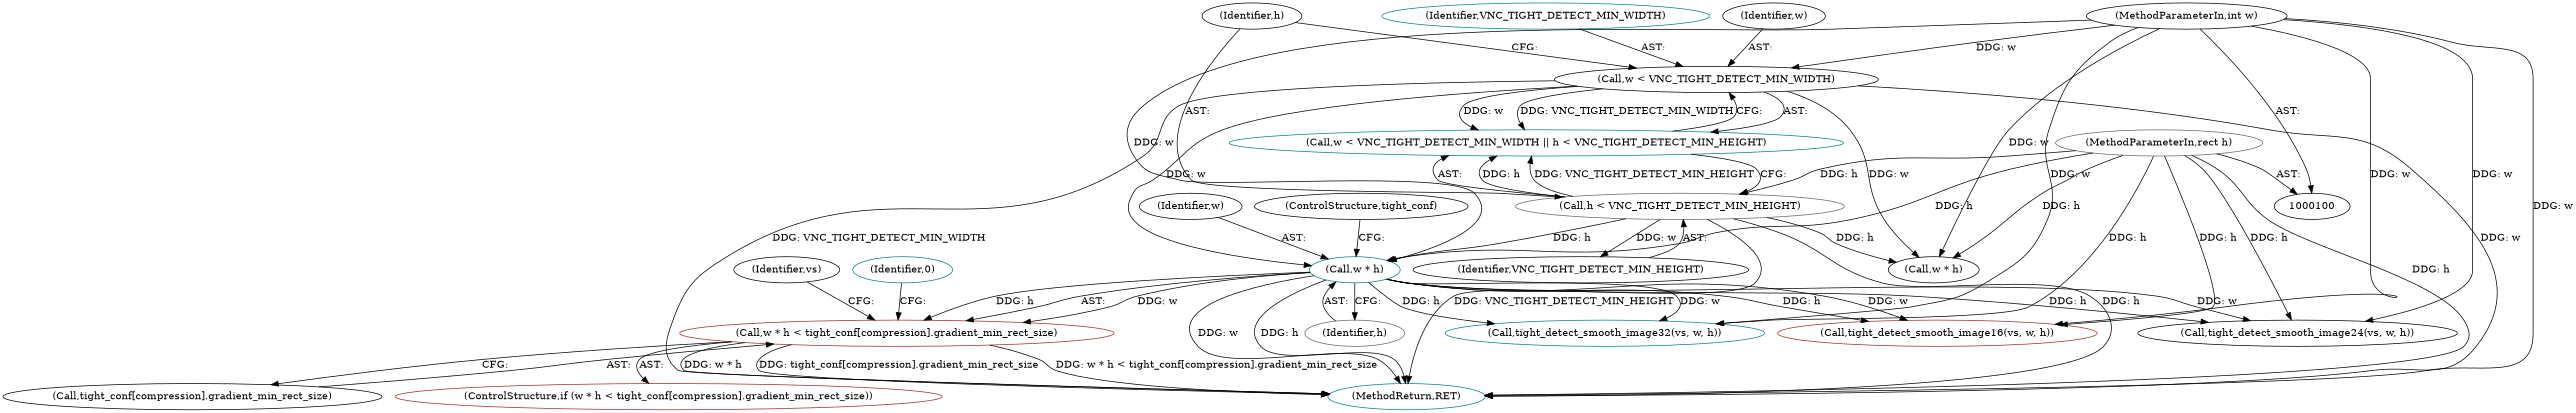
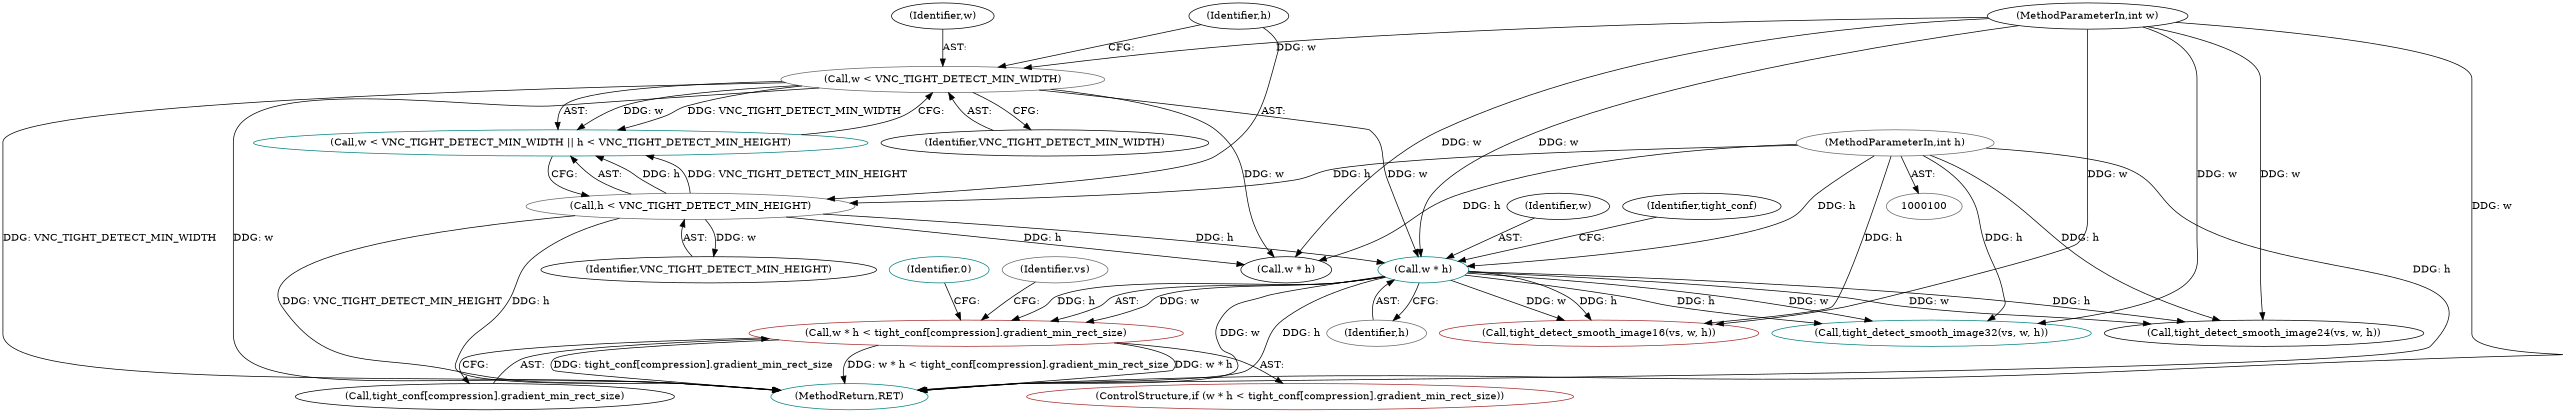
  digraph {
    node [color=black]
    n1 [color=brown label="(Call,w * h < tight_conf[compression].gradient_min_rect_size)"]
    n2 [color=brown label="(ControlStructure,if (w * h < tight_conf[compression].gradient_min_rect_size))"]
    n3 [label="(Call,tight_conf[compression].gradient_min_rect_size)"]
    n4 [color=teal label="(MethodReturn,RET)"]
    n5 [color=teal label="(Call,w * h)"]
    n6 [color=gray40 label="(Identifier,h)"]
    n7 [label="(Call,tight_detect_smooth_image24(vs, w, h))"]
    n8 [color=teal label="(Call,tight_detect_smooth_image32(vs, w, h))"]
    n9 [color=brown label="(Call,tight_detect_smooth_image16(vs, w, h))"]
-   n10 [label="(Call,w < VNC_TIGHT_DETECT_MIN_WIDTH)"]
+   n10 [color=gray40 label="(Call,w < VNC_TIGHT_DETECT_MIN_WIDTH)"]
    n11 [label="(Call,w * h)"]
    n12 [color=teal label="(Call,w < VNC_TIGHT_DETECT_MIN_WIDTH || h < VNC_TIGHT_DETECT_MIN_HEIGHT)"]
-   n13 [color=teal label="(Identifier,VNC_TIGHT_DETECT_MIN_WIDTH)"]
+   n13 [label="(Identifier,VNC_TIGHT_DETECT_MIN_WIDTH)"]
    n14 [color=gray40 label="(Call,h < VNC_TIGHT_DETECT_MIN_HEIGHT)"]
    n15 [label="(MethodParameterIn,int w)"]
-   1000100
+   1000100 [color=gray40]
    n17 [label="(Identifier,VNC_TIGHT_DETECT_MIN_HEIGHT)"]
-   n18 [color=gray40 label="(MethodParameterIn,rect h)"]
-   n19 [label="(ControlStructure,tight_conf)"]
+   n18 [color=gray40 label="(MethodParameterIn,int h)"]
+   n19 [label="(Identifier,tight_conf)"]
    n20 [label="(Identifier,h)"]
    n21 [color=teal label="(Identifier,0)"]
-   n22 [label="(Identifier,vs)"]
+   n22 [color=gray40 label="(Identifier,vs)"]
    n23 [label="(Identifier,w)"]
    n24 [label="(Identifier,w)"]
    n1 -> n2 [label="AST: "]
    n1 -> n3 [label="CFG: "]
    n1 -> n4 [label="DDG: w * h"]
    n1 -> n4 [label="DDG: tight_conf[compression].gradient_min_rect_size"]
    n1 -> n4 [label="DDG: w * h < tight_conf[compression].gradient_min_rect_size"]
    n3 -> n1 [label="AST: "]
    n5 -> n1 [label="AST: "]
    n5 -> n1 [label="DDG: w"]
    n5 -> n1 [label="DDG: h"]
    n5 -> n4 [label="DDG: w"]
    n5 -> n4 [label="DDG: h"]
    n5 -> n6 [label="CFG: "]
    n5 -> n7 [label="DDG: w"]
    n5 -> n7 [label="DDG: h"]
    n5 -> n8 [label="DDG: w"]
    n5 -> n8 [label="DDG: h"]
    n5 -> n9 [label="DDG: w"]
    n5 -> n9 [label="DDG: h"]
    n6 -> n5 [label="AST: "]
    n10 -> n4 [label="DDG: w"]
    n10 -> n4 [label="DDG: VNC_TIGHT_DETECT_MIN_WIDTH"]
    n10 -> n5 [label="DDG: w"]
    n10 -> n11 [label="DDG: w"]
    n10 -> n12 [label="AST: "]
    n10 -> n12 [label="DDG: w"]
    n10 -> n12 [label="DDG: VNC_TIGHT_DETECT_MIN_WIDTH"]
+   n10 -> n13 [label="CFG: "]
    n12 -> n10 [label="CFG: "]
    n12 -> n14 [label="CFG: "]
    n13 -> n10 [label="AST: "]
    n14 -> n4 [label="DDG: h"]
    n14 -> n4 [label="DDG: VNC_TIGHT_DETECT_MIN_HEIGHT"]
    n14 -> n5 [label="DDG: h"]
    n14 -> n11 [label="DDG: h"]
    n14 -> n12 [label="AST: "]
    n14 -> n12 [label="DDG: h"]
    n14 -> n12 [label="DDG: VNC_TIGHT_DETECT_MIN_HEIGHT"]
    n14 -> n17 [label="DDG: w"]
    n15 -> n4 [label="DDG: w"]
    n15 -> n5 [label="DDG: w"]
    n15 -> n7 [label="DDG: w"]
    n15 -> n8 [label="DDG: w"]
    n15 -> n9 [label="DDG: w"]
    n15 -> n10 [label="DDG: w"]
    n15 -> n11 [label="DDG: w"]
-   n15 -> 1000100 [label="AST: "]
    n17 -> n14 [label="AST: "]
    n18 -> n4 [label="DDG: h"]
    n18 -> n5 [label="DDG: h"]
    n18 -> n7 [label="DDG: h"]
    n18 -> n8 [label="DDG: h"]
    n18 -> n9 [label="DDG: h"]
    n18 -> n11 [label="DDG: h"]
    n18 -> n14 [label="DDG: h"]
    n18 -> 1000100 [label="AST: "]
    n19 -> n5 [label="CFG: "]
    n20 -> n10 [label="CFG: "]
    n20 -> n14 [label="AST: "]
    n21 -> n1 [label="CFG: "]
    n22 -> n1 [label="CFG: "]
    n23 -> n10 [label="AST: "]
    n24 -> n5 [label="AST: "]
  }
